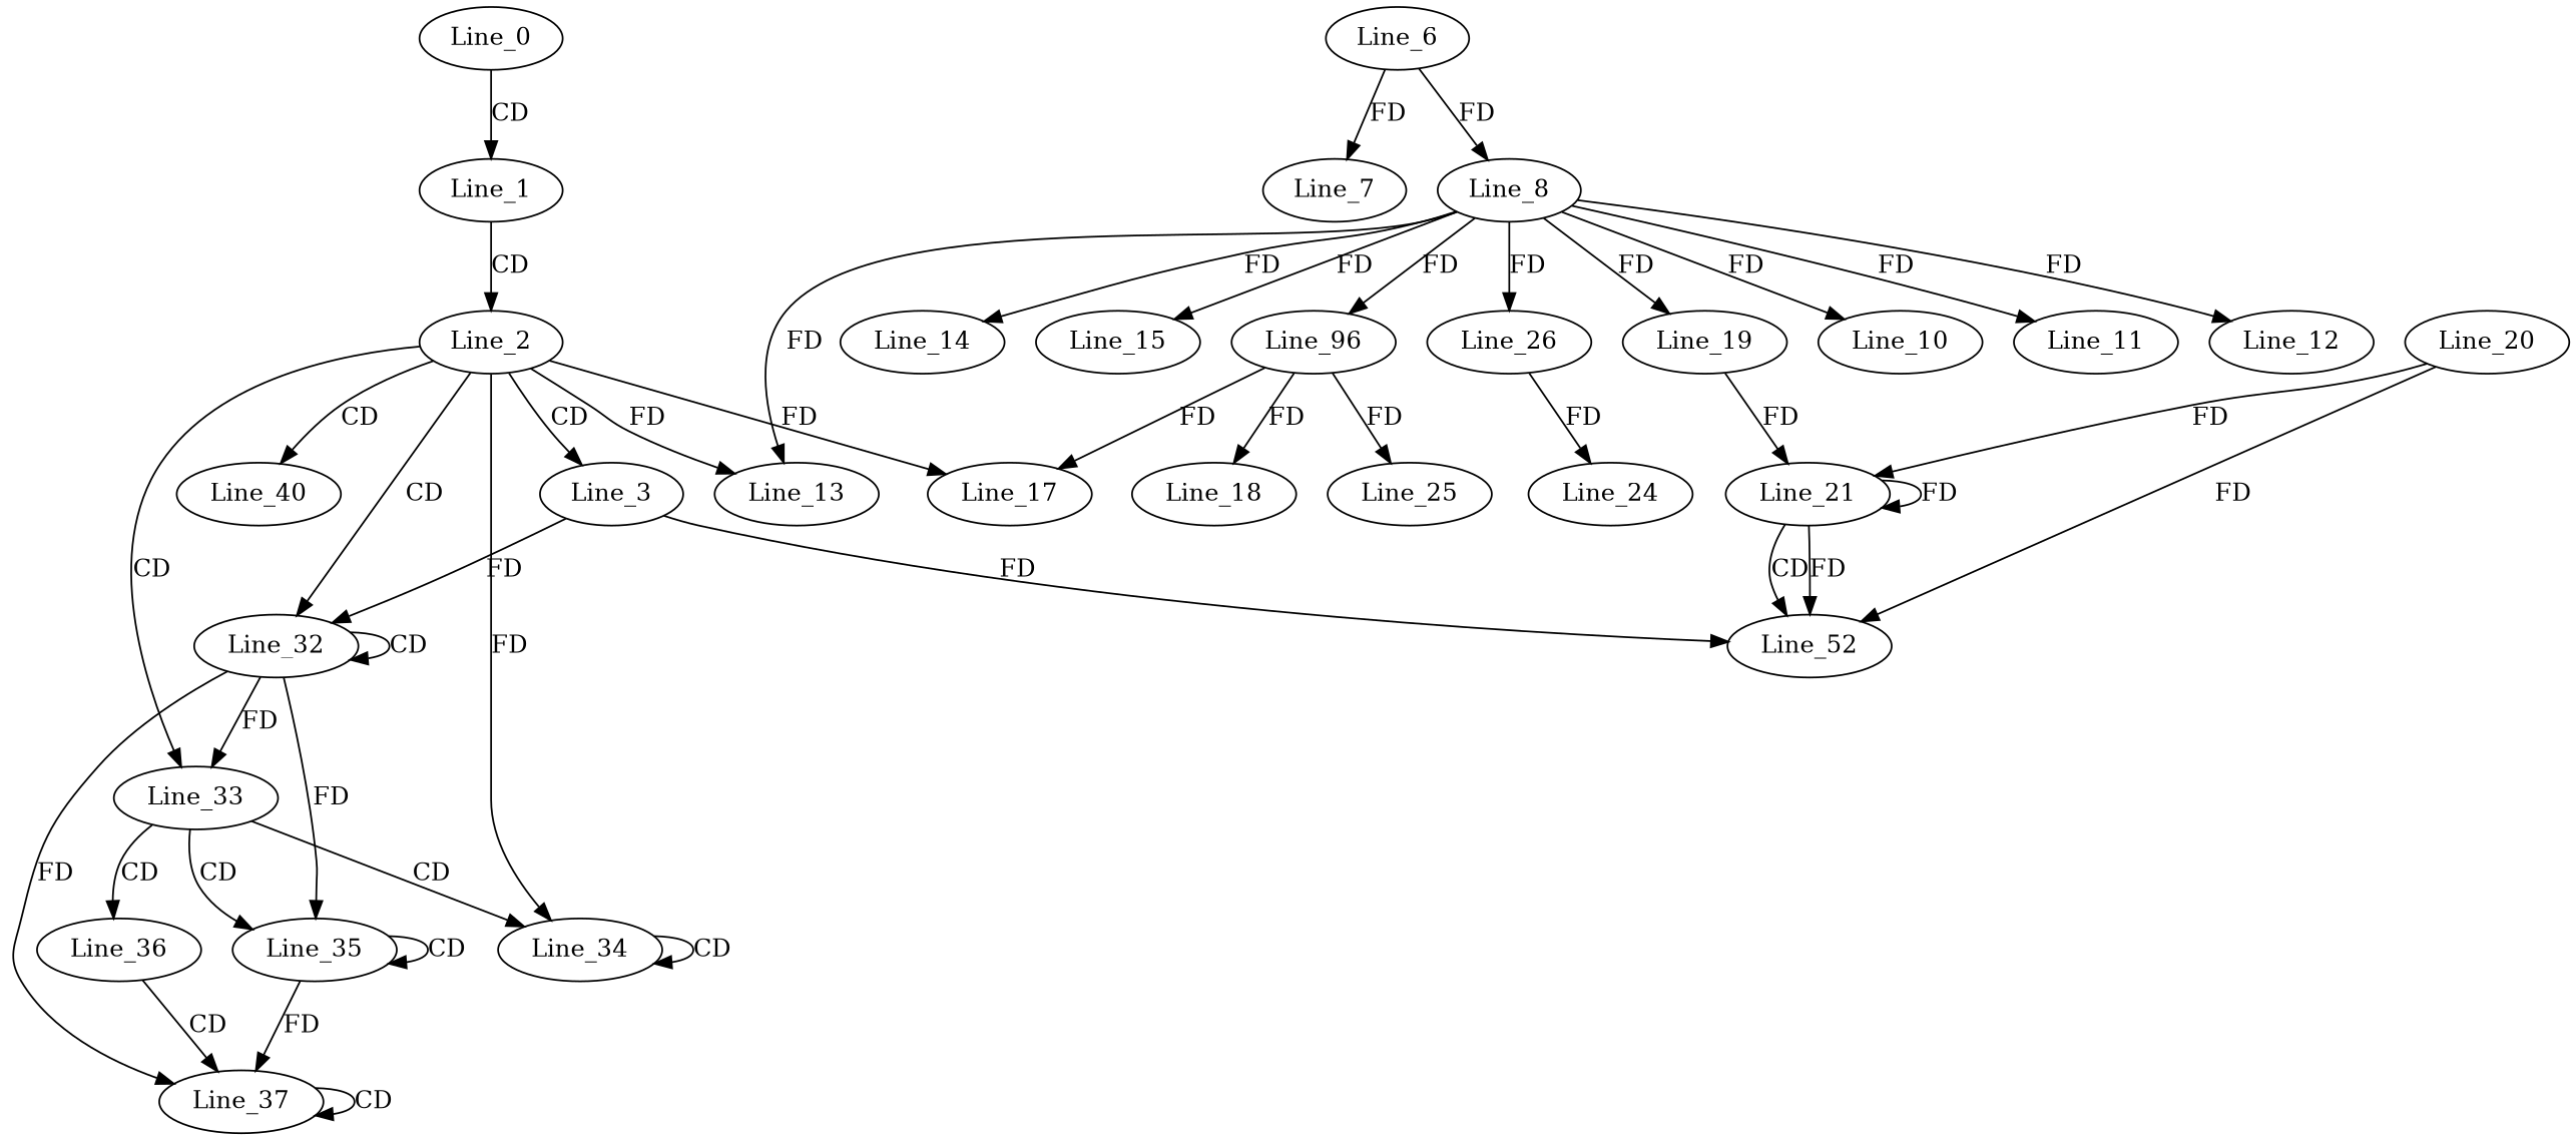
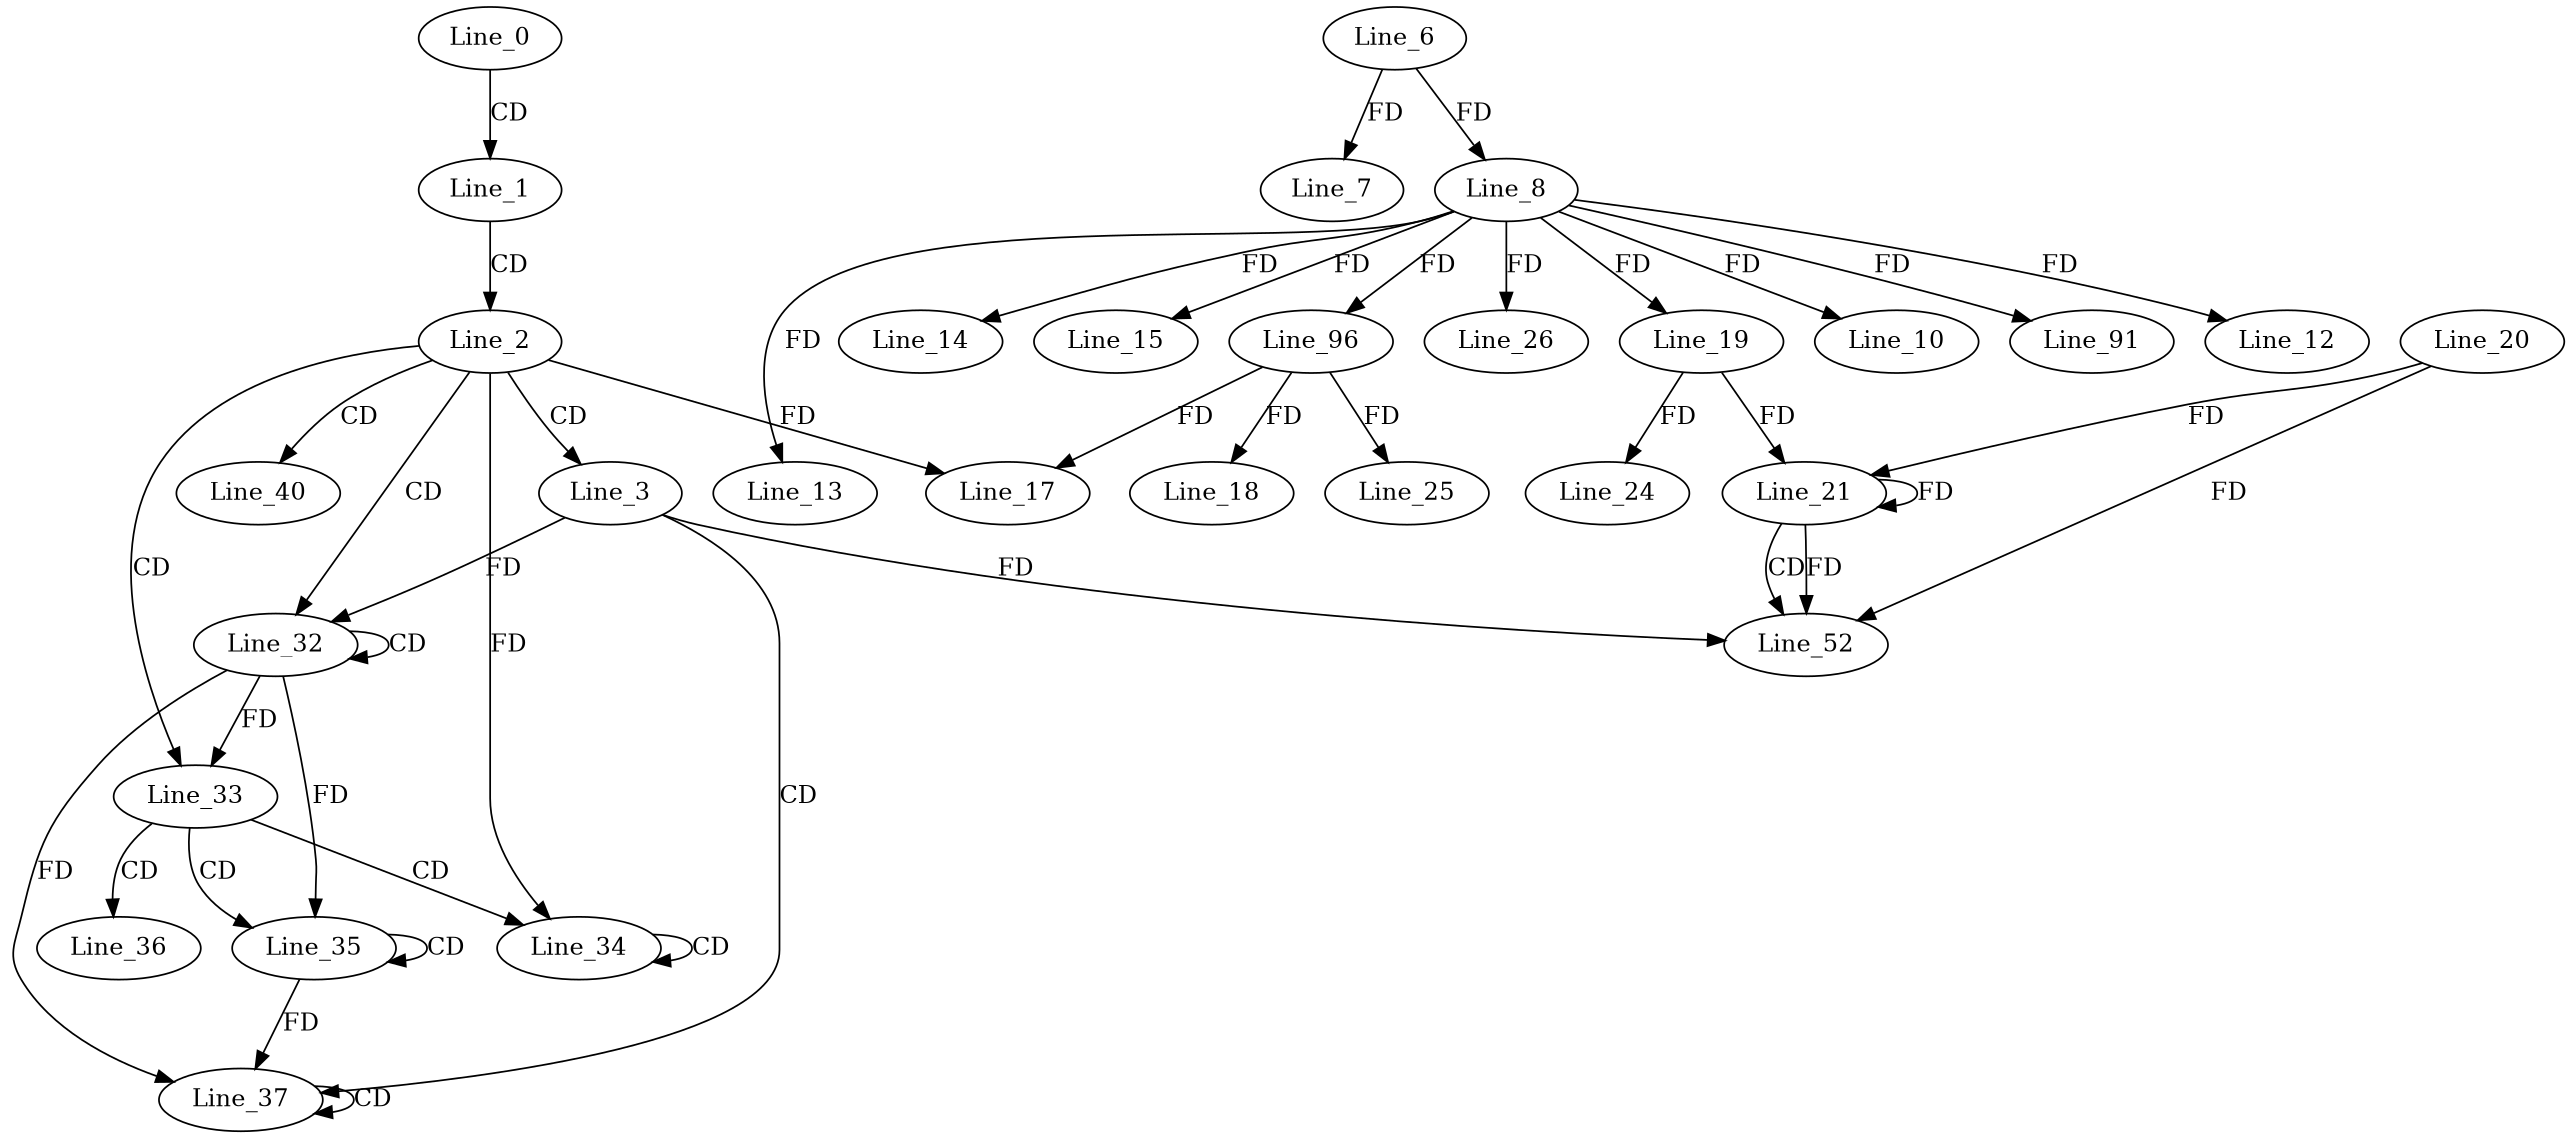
  digraph {
    Line_0
    Line_1
    Line_2
    Line_3
    Line_13
    Line_17
    Line_32
    Line_33
    Line_40
    Line_34
    n11 [label=Line_52]
    Line_35
    Line_37
    Line_36
    Line_6
    Line_7
    Line_8
    Line_10
-   Line_11
+   Line_11 [label=Line_91]
    Line_12
    Line_14
    Line_15
    n23 [label=Line_96]
    Line_19
    Line_26
    Line_18
    Line_25
    Line_21
    Line_24
    Line_20
    Line_0 -> Line_1 [label=CD]
    Line_1 -> Line_2 [label=CD]
    Line_2 -> Line_3 [label=CD]
-   Line_2 -> Line_13 [label=FD]
    Line_2 -> Line_17 [label=FD]
    Line_2 -> Line_32 [label=CD]
    Line_2 -> Line_33 [label=CD]
    Line_2 -> Line_40 [label=CD]
    Line_2 -> Line_34 [label=FD]
    Line_3 -> Line_32 [label=FD]
    Line_3 -> n11 [label=FD]
    Line_32 -> Line_32 [label=CD]
    Line_32 -> Line_33 [label=FD]
    Line_32 -> Line_35 [label=FD]
    Line_32 -> Line_37 [label=FD]
    Line_33 -> Line_34 [label=CD]
    Line_33 -> Line_35 [label=CD]
    Line_33 -> Line_36 [label=CD]
    Line_34 -> Line_34 [label=CD]
    Line_35 -> Line_35 [label=CD]
    Line_35 -> Line_37 [label=FD]
    Line_37 -> Line_37 [label=CD]
-   Line_36 -> Line_37 [label=CD]
+   Line_3 -> Line_37 [label=CD]
    Line_6 -> Line_7 [label=FD]
    Line_6 -> Line_8 [label=FD]
    Line_8 -> Line_13 [label=FD]
    Line_8 -> Line_10 [label=FD]
    Line_8 -> Line_11 [label=FD]
    Line_8 -> Line_12 [label=FD]
    Line_8 -> Line_14 [label=FD]
    Line_8 -> Line_15 [label=FD]
    Line_8 -> n23 [label=FD]
    Line_8 -> Line_19 [label=FD]
    Line_8 -> Line_26 [label=FD]
    n23 -> Line_17 [label=FD]
    n23 -> Line_18 [label=FD]
    n23 -> Line_25 [label=FD]
    Line_19 -> Line_21 [label=FD]
-   Line_26 -> Line_24 [label=FD]
+   Line_19 -> Line_24 [label=FD]
    Line_21 -> n11 [label=CD]
    Line_21 -> n11 [label=FD]
    Line_21 -> Line_21 [label=FD]
    Line_20 -> n11 [label=FD]
    Line_20 -> Line_21 [label=FD]
  }
